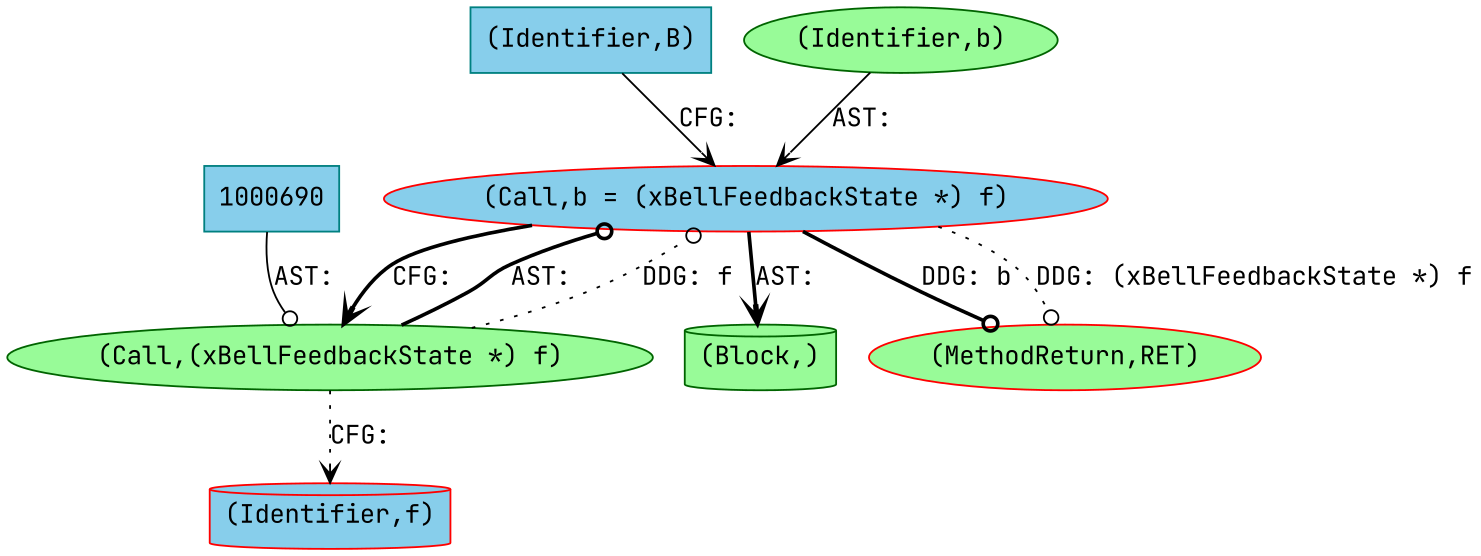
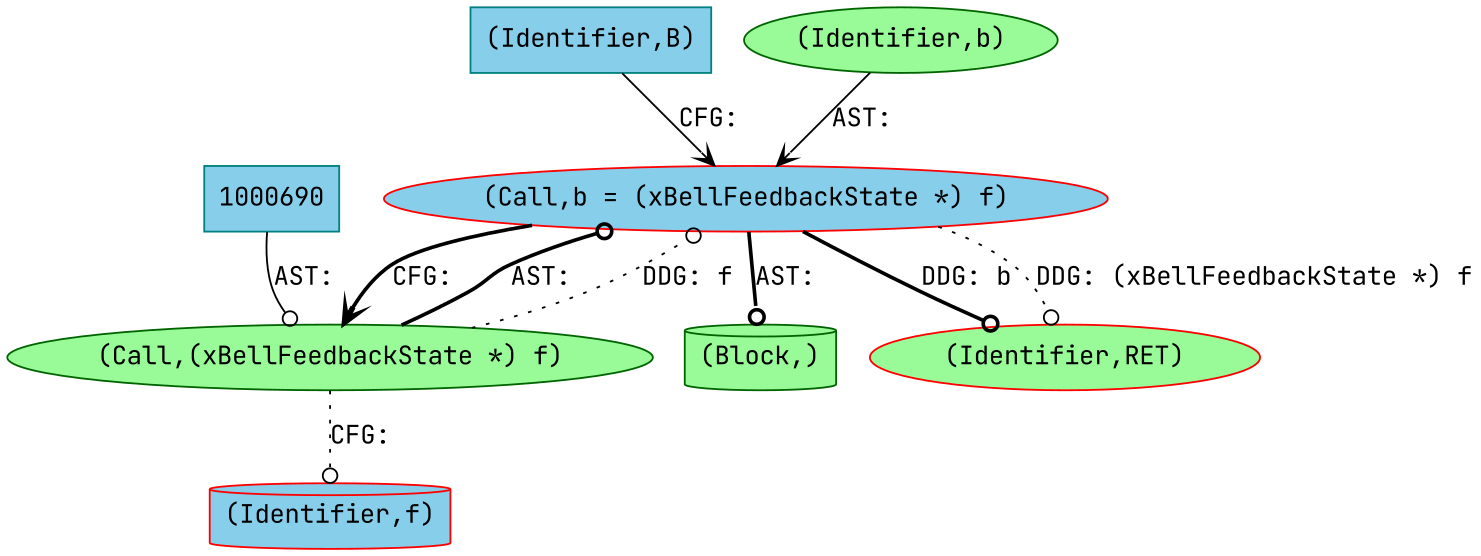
  digraph {
    fontname="JetBrains Mono"
    node [color=red fillcolor=skyblue fontname="JetBrains Mono" shape=ellipse style=filled]
    edge [arrowhead=odot fontname="JetBrains Mono" style=bold]
    n1 [label="(Call,b = (xBellFeedbackState *) f)"]
    n2 [color=darkgreen fillcolor=palegreen label="(Call,(xBellFeedbackState *) f)"]
    n3 [color=darkgreen fillcolor=palegreen label="(Block,)" shape=cylinder]
-   n4 [fillcolor=palegreen label="(MethodReturn,RET)"]
+   n4 [fillcolor=palegreen label="(Identifier,RET)"]
    n5 [label="(Identifier,f)" shape=cylinder]
    n6 [color=teal label="(Identifier,B)" shape=box]
    n7 [color=darkgreen fillcolor=palegreen label="(Identifier,b)"]
    n8 [color=teal label=1000690 shape=box]
    n1 -> n2 [arrowhead=vee label="CFG: "]
-   n1 -> n3 [arrowhead=vee label="AST: "]
+   n1 -> n3 [label="AST: "]
    n1 -> n4 [label="DDG: b"]
    n1 -> n4 [label="DDG: (xBellFeedbackState *) f" style=dotted]
    n2 -> n1 [label="AST: "]
    n2 -> n1 [label="DDG: f" style=dotted]
-   n2 -> n5 [arrowhead=vee label="CFG: " style=dotted]
+   n2 -> n5 [label="CFG: " style=dotted]
    n6 -> n1 [arrowhead=vee label="CFG: " style=solid]
    n7 -> n1 [arrowhead=vee label="AST: " style=solid]
    n8 -> n2 [label="AST: " style=solid]
  }
